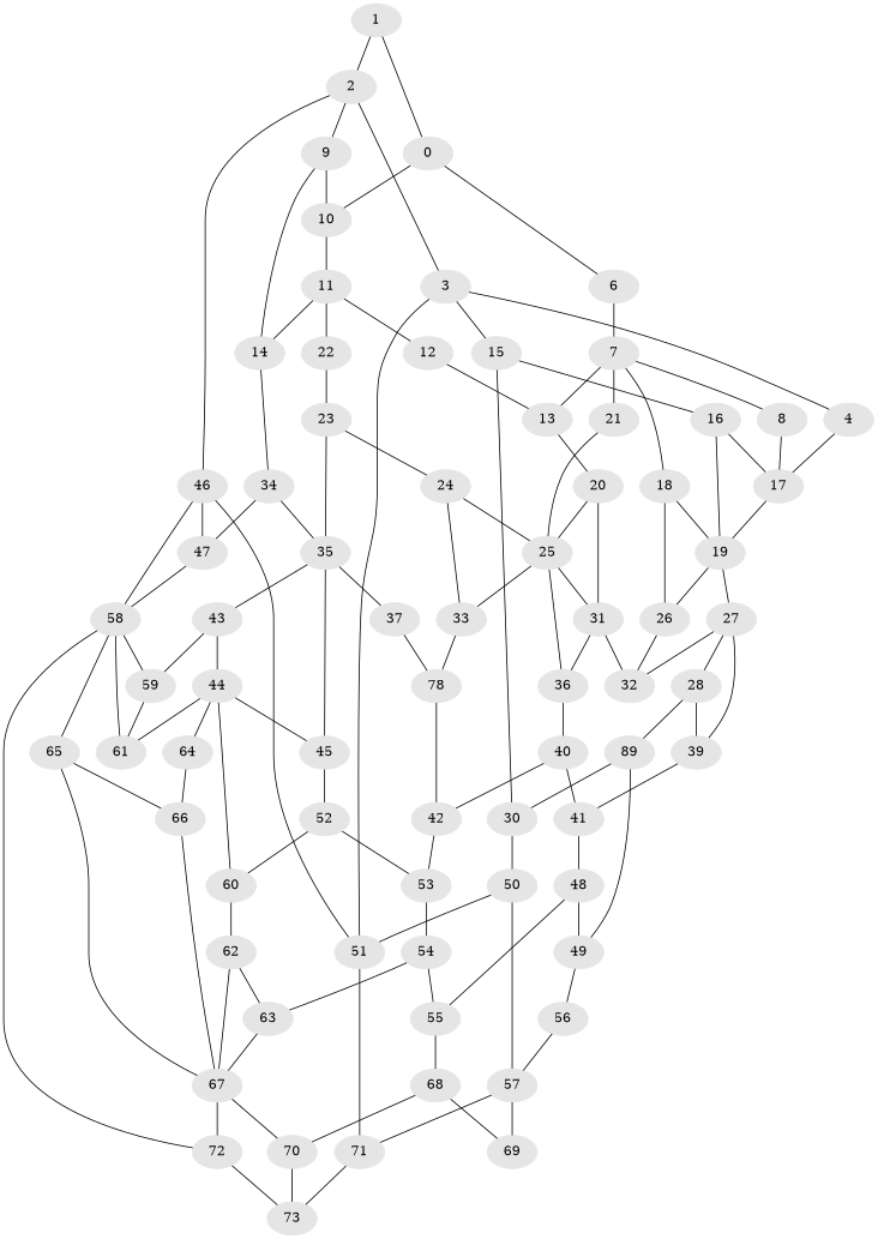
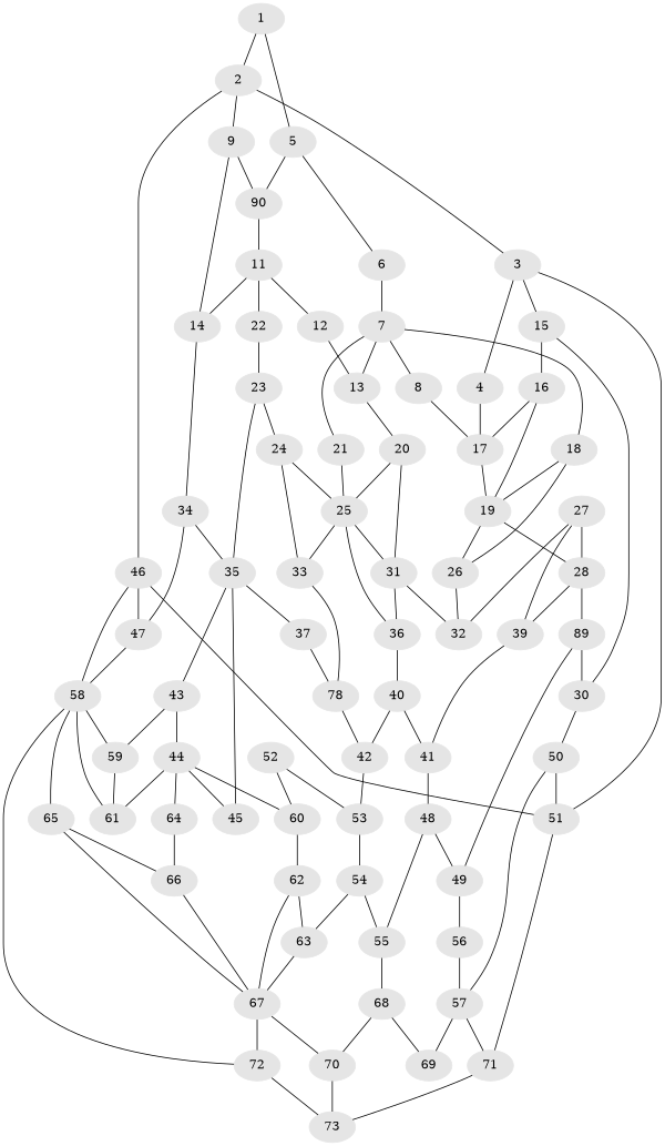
  graph {
    node [color=gray90 style=filled]
    edge [weight=1.0]
    1
    2
-   5 [label=0]
+   5
    3
    9
    46
    6
-   10
+   10 [label=90]
    4
    15
    51
    14
    47
    58
    17
    16
    30
    71
    8
    7
    11
    13
    18
    21
    20
    19
    26
    25
    34
    12
    22
    23
    31
    35
    50
    27
    32
    28
    39
    33
    36
    24
    37
    43
    45
    n46 [label=78]
    40
    n48 [label=89]
    41
    49
    56
    57
    42
    44
    59
    52
    53
    48
    55
    54
    60
    61
    64
    62
    66
    65
    72
    68
    69
    73
    63
    67
    70
    1 -- 2
    1 -- 5
    2 -- 3
    2 -- 9
    2 -- 46
    5 -- 6
    5 -- 10
    3 -- 4
    3 -- 15
    3 -- 51
    9 -- 10
    9 -- 14
    46 -- 51
    46 -- 47
    46 -- 58
    6 -- 7 [weight=2.0]
    10 -- 11
    4 -- 17
    15 -- 16
    15 -- 30
    51 -- 71
    14 -- 34
    47 -- 58
    58 -- 59
    58 -- 61
    58 -- 65
    58 -- 72
    17 -- 19
    16 -- 17
    16 -- 19
    30 -- 50
    71 -- 73
    8 -- 17
    7 -- 8
    7 -- 13
    7 -- 18
    7 -- 21
    11 -- 14
    11 -- 12 [weight=2.0]
    11 -- 22 [weight=2.0]
    13 -- 20
    18 -- 19
    18 -- 26
    21 -- 25
    20 -- 25
    20 -- 31
    19 -- 26
-   19 -- 27 [weight=2.0]
+   19 -- 28 [weight=2.0]
    26 -- 32
    25 -- 31
    25 -- 33
    25 -- 36
    34 -- 47
    34 -- 35
    12 -- 13
    22 -- 23
    23 -- 35
    23 -- 24
    31 -- 32
    31 -- 36
    35 -- 37 [weight=2.0]
    35 -- 43
    35 -- 45
    50 -- 51
    50 -- 57
    27 -- 32
    27 -- 28
    27 -- 39
    28 -- 39
    28 -- n48
    39 -- 41
    33 -- n46
    36 -- 40
    24 -- 25
    24 -- 33
    37 -- n46
    43 -- 44
    43 -- 59
-   45 -- 52
    n46 -- 42
    40 -- 41
    40 -- 42
    n48 -- 30
    n48 -- 49
    41 -- 48
    49 -- 56
    56 -- 57 [weight=2.0]
    57 -- 71
    57 -- 69 [weight=2.0]
    42 -- 53
    44 -- 45
    44 -- 60
    44 -- 61
    44 -- 64 [weight=2.0]
    59 -- 61
    52 -- 53
    52 -- 60
    53 -- 54
    48 -- 49
    48 -- 55
    55 -- 68
    54 -- 55
    54 -- 63
    60 -- 62
    64 -- 66
    62 -- 63
    62 -- 67
    66 -- 67
    65 -- 66
    65 -- 67
    72 -- 73
    68 -- 69
    68 -- 70
    63 -- 67
    67 -- 72
    67 -- 70
    70 -- 73
  }
